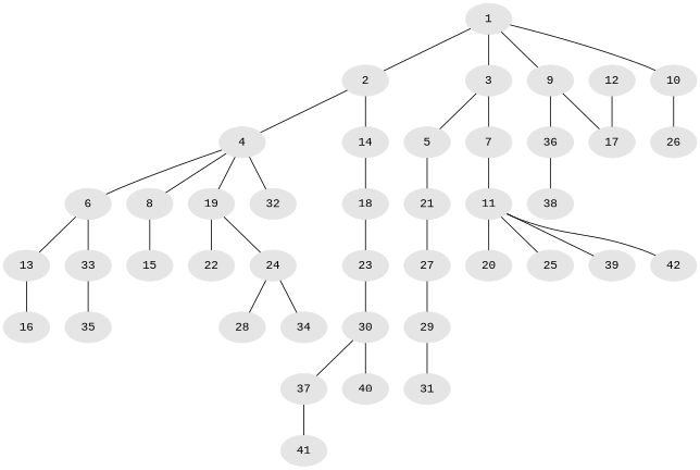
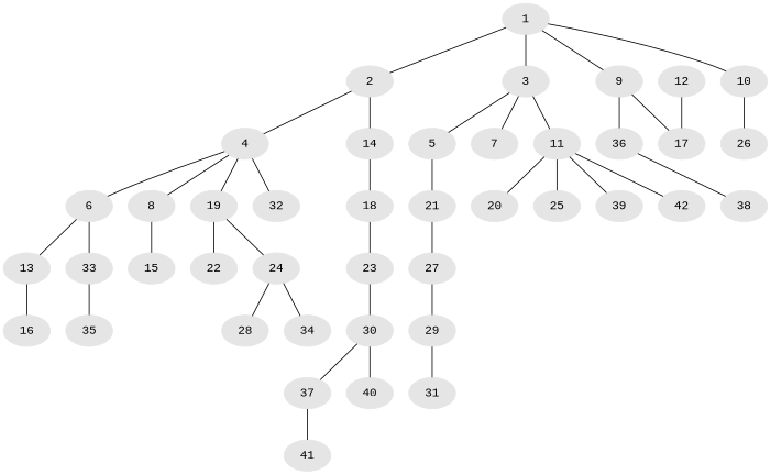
  graph {
    fontname="Liberation Mono"
    node [color=gray90 fontname="Liberation Mono" style=filled]
    edge [fontname="Liberation Mono" weight=1.0]
    1
    2
    3
    9
    10
    4
    14
    5
    7
    11
    36
    17
    26
    6
    8
    19
    32
    18
    21
    20
    25
    39
    42
    13
    33
    15
    22
    24
    27
    16
    35
    12
    38
    23
    30
    28
    34
    29
    37
    40
    31
    41
    1 -- 2
    1 -- 3 [weight=2.0]
    1 -- 9
    1 -- 10
    2 -- 4
    2 -- 14
    3 -- 5
    3 -- 7
-   7 -- 11
+   3 -- 11
    9 -- 36
    9 -- 17
    10 -- 26 [weight=3.0]
    4 -- 6
    4 -- 8
    4 -- 19
    4 -- 32 [weight=2.0]
    14 -- 18
    5 -- 21
    11 -- 20 [weight=3.0]
    11 -- 25
    11 -- 39
    11 -- 42
    36 -- 38
    6 -- 13
    6 -- 33
    8 -- 15 [weight=3.0]
    19 -- 22
    19 -- 24
    18 -- 23
    21 -- 27 [weight=2.0]
    13 -- 16 [weight=2.0]
    33 -- 35
    24 -- 28 [weight=2.0]
    24 -- 34
    27 -- 29
    12 -- 17
    23 -- 30
    30 -- 37
    30 -- 40
    29 -- 31
    37 -- 41
  }
